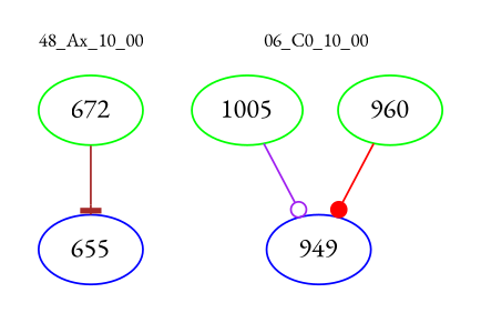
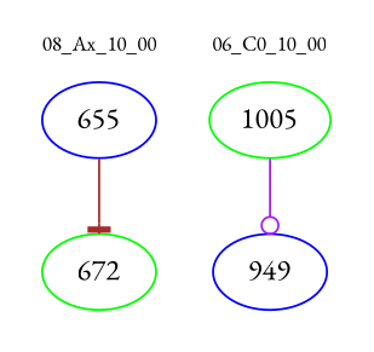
  digraph {
    fontname="EB Garamond"
    node [color=green fontname="EB Garamond"]
    edge [fontname="EB Garamond"]
    n1 [color=blue label=655]
    n2 [label=672]
-   n3 [label=960]
    n4 [color=blue label=949]
    n5 [label=1005]
    subgraph cluster_1 {
      color=white
      fontsize=10
-     label="48_Ax_10_00"
+     label="08_Ax_10_00"
      n1
      n2
    }
    subgraph cluster_2 {
      color=white
      fontsize=10
      label="06_C0_10_00"
-     n3
      n4
      n5
    }
-   n2 -> n1 [arrowhead=tee color=brown]
-   n3 -> n4 [arrowhead=dot color=red]
+   n1 -> n2 [arrowhead=tee color=brown]
    n5 -> n4 [arrowhead=odot color=purple]
  }
